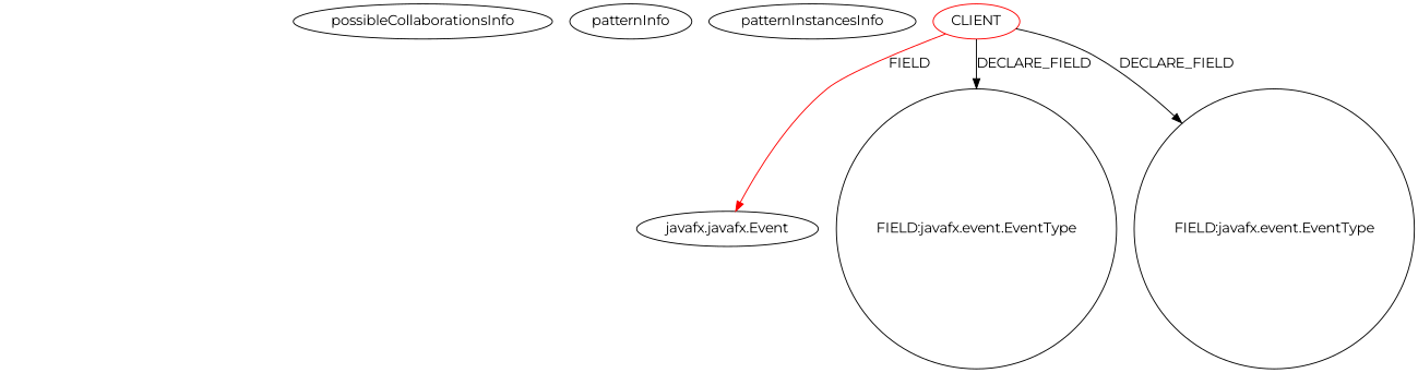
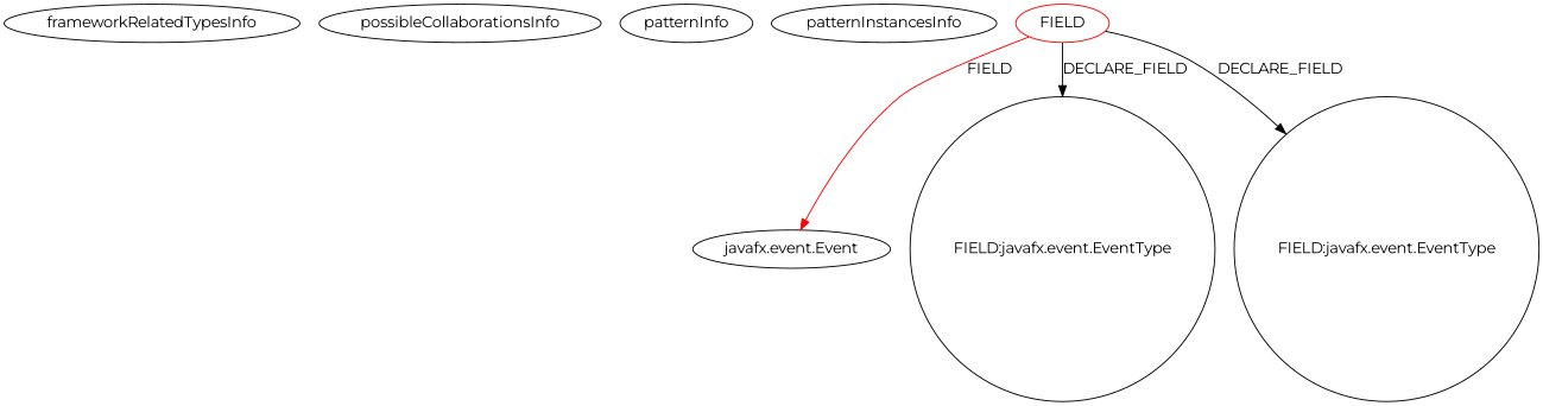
  digraph {
    fontname=Montserrat
    node [fontname=Montserrat]
    edge [fontname=Montserrat]
+   frameworkRelatedTypesInfo [0="javafx.event.Event"]
    possibleCollaborationsInfo
    patternInfo [frequency=4.0 patternRootClient=0]
    patternInstancesInfo [0="mfischbo-fxplumber~/mfischbo-fxplumber/fxplumber-master/fxplumber/src/main/java/de/artignition/fxplumber/event/ConnectorEvent.java~ConnectorEvent~3610" 1="mfischbo-fxplumber~/mfischbo-fxplumber/fxplumber-master/fxplumber/src/main/java/de/artignition/fxplumber/event/ConnectionEvent.java~ConnectionEvent~3608" 2="abuczko-JFXDockManager~/abuczko-JFXDockManager/JFXDockManager-master/JFXDockManager/src/controller/event/DockPanelModificationEvent.java~DockPanelModificationEvent~1689" 3="mfischbo-fxplumber~/mfischbo-fxplumber/fxplumber-master/fxplumber/src/main/java/de/artignition/fxplumber/event/NodeEvent.java~NodeEvent~3609"]
-   n5 [isFrameworkType=false label="javafx.javafx.Event" vertexType=FRAMEWORK_CLASS_TYPE]
-   n6 [color=red isFrameworkType=false label=CLIENT vertexType=ROOT_CLIENT_CLASS_DECLARATION]
+   n5 [isFrameworkType=false label="javafx.event.Event" vertexType=FRAMEWORK_CLASS_TYPE]
+   n6 [color=red isFrameworkType=false label=FIELD vertexType=ROOT_CLIENT_CLASS_DECLARATION]
    n7 [isFrameworkType=false label="FIELD:javafx.event.EventType" shape=circle vertexType=FIELD_DECLARATION]
    n8 [isFrameworkType=false label="FIELD:javafx.event.EventType" shape=circle vertexType=FIELD_DECLARATION]
    n6 -> n5 [color=red label=FIELD]
    n6 -> n7 [label=DECLARE_FIELD]
    n6 -> n8 [label=DECLARE_FIELD]
  }
